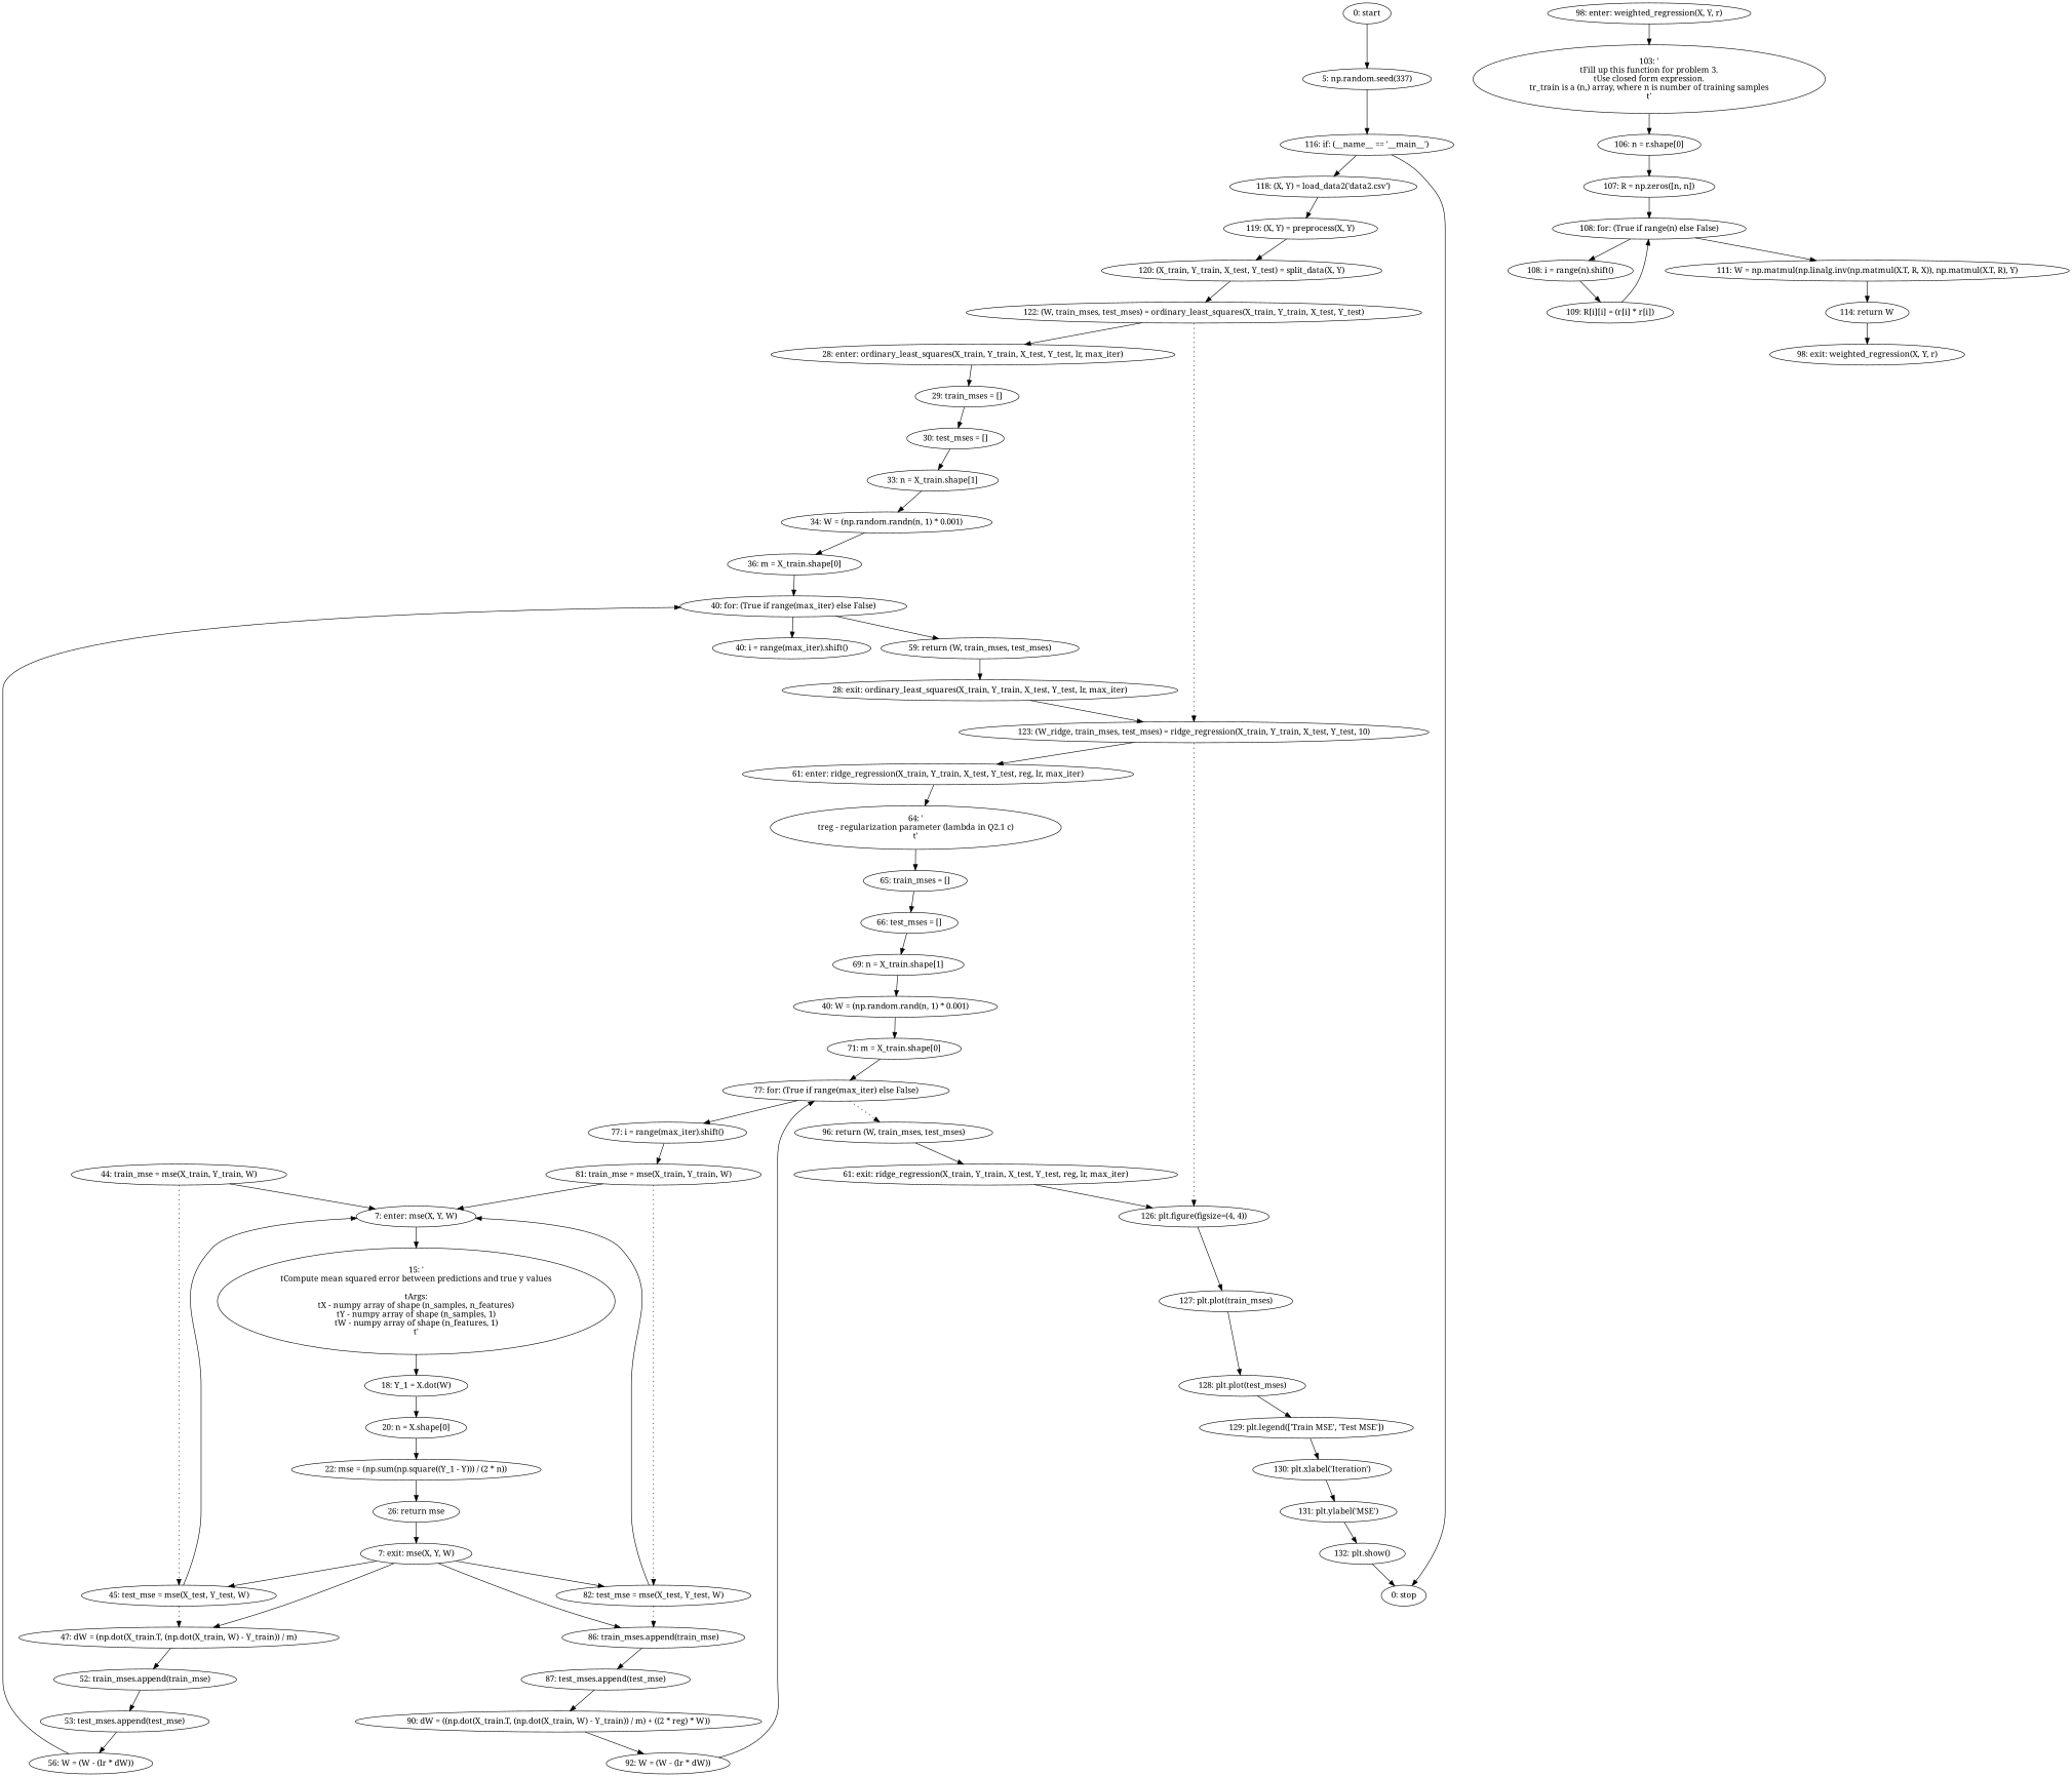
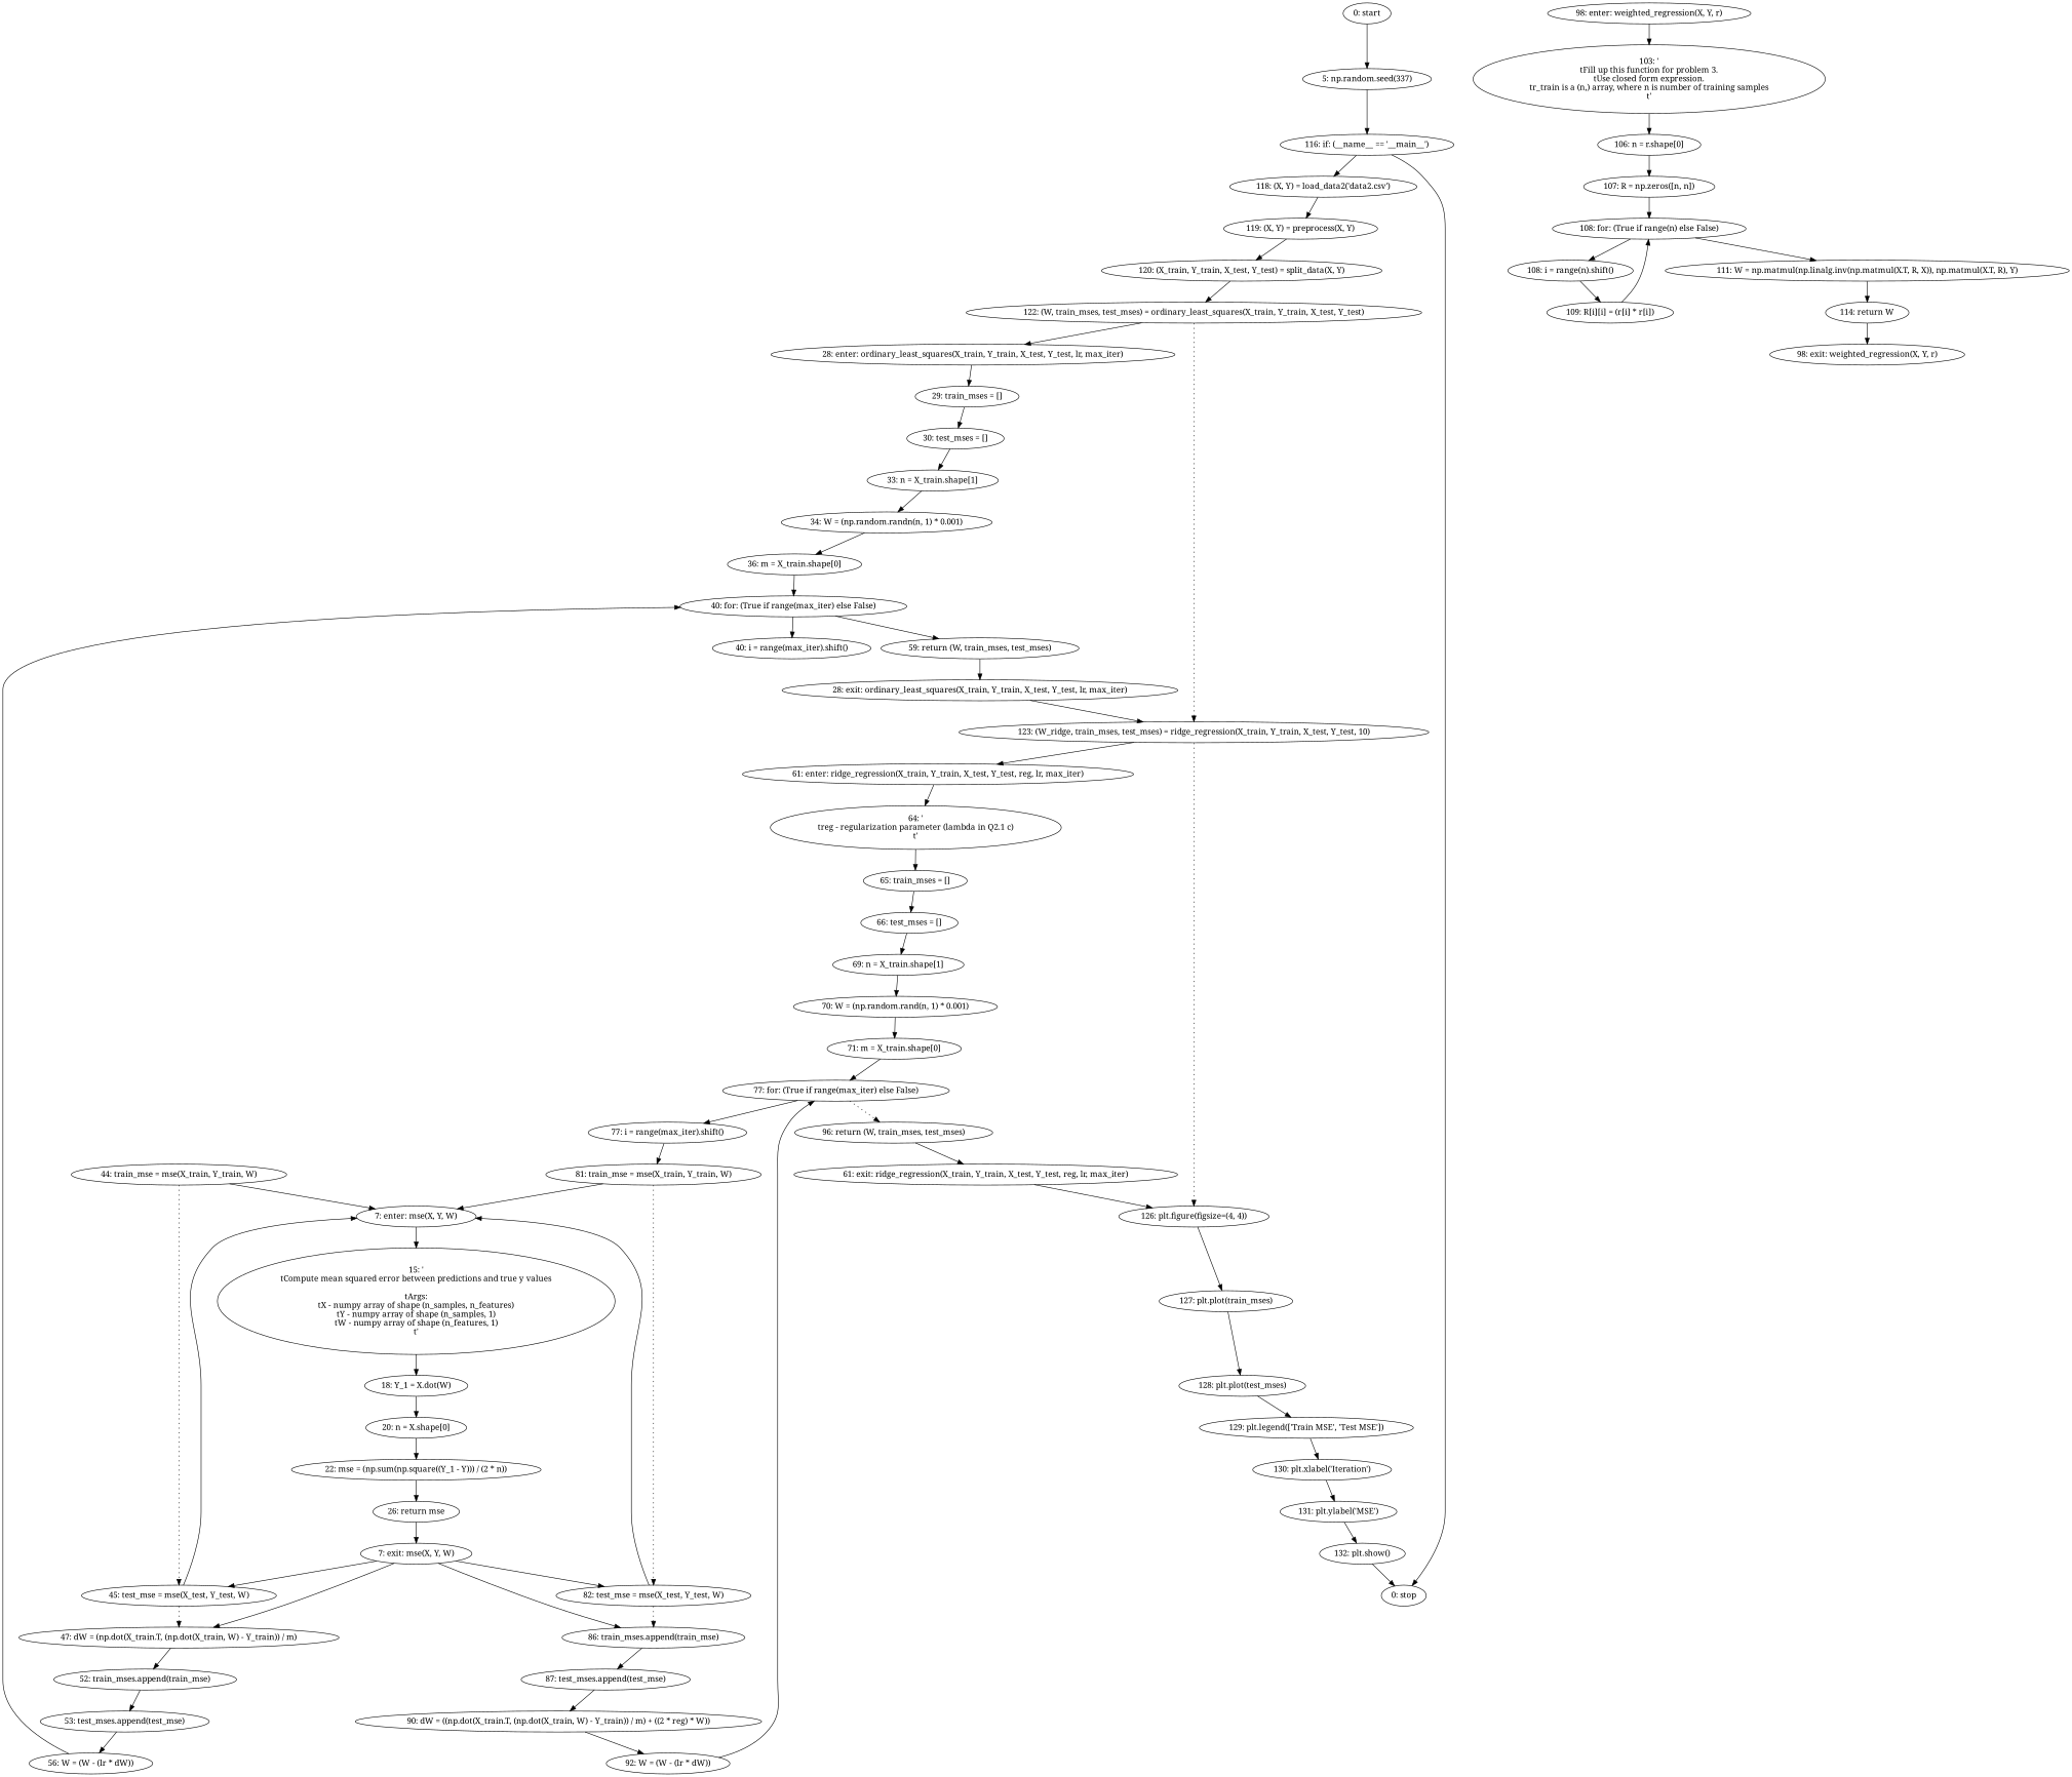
  strict digraph {
    fontname="Noto Serif"
    node [fontname="Noto Serif"]
    edge [fontname="Noto Serif"]
    n1 [label="0: start"]
    n2 [label="5: np.random.seed(337)"]
    n3 [label="116: if: (__name__ == '__main__')"]
    n4 [label="118: (X, Y) = load_data2('data2.csv')"]
    n5 [label="0: stop"]
    n6 [label="119: (X, Y) = preprocess(X, Y)"]
    n7 [label="120: (X_train, Y_train, X_test, Y_test) = split_data(X, Y)"]
    n8 [label="7: enter: mse(X, Y, W)"]
    n9 [label="15: '\n\tCompute mean squared error between predictions and true y values\n\n\tArgs:\n\tX - numpy array of shape (n_samples, n_features)\n\tY - numpy array of shape (n_samples, 1)\n\tW - numpy array of shape (n_features, 1)\n\t'"]
    n10 [label="18: Y_1 = X.dot(W)"]
    n11 [label="20: n = X.shape[0]"]
    n12 [label="22: mse = (np.sum(np.square((Y_1 - Y))) / (2 * n))"]
    n13 [label="44: train_mse = mse(X_train, Y_train, W)"]
    n14 [label="45: test_mse = mse(X_test, Y_test, W)"]
    n15 [label="47: dW = (np.dot(X_train.T, (np.dot(X_train, W) - Y_train)) / m)"]
    n16 [label="52: train_mses.append(train_mse)"]
    n17 [label="53: test_mses.append(test_mse)"]
    n18 [label="56: W = (W - (lr * dW))"]
    n19 [label="81: train_mse = mse(X_train, Y_train, W)"]
    n20 [label="82: test_mse = mse(X_test, Y_test, W)"]
    n21 [label="86: train_mses.append(train_mse)"]
    n22 [label="87: test_mses.append(test_mse)"]
    n23 [label="90: dW = ((np.dot(X_train.T, (np.dot(X_train, W) - Y_train)) / m) + ((2 * reg) * W))"]
    n24 [label="92: W = (W - (lr * dW))"]
    n25 [label="7: exit: mse(X, Y, W)"]
    n26 [label="26: return mse"]
    n27 [label="28: enter: ordinary_least_squares(X_train, Y_train, X_test, Y_test, lr, max_iter)"]
    n28 [label="29: train_mses = []"]
    n29 [label="30: test_mses = []"]
    n30 [label="33: n = X_train.shape[1]"]
    n31 [label="34: W = (np.random.randn(n, 1) * 0.001)"]
    n32 [label="122: (W, train_mses, test_mses) = ordinary_least_squares(X_train, Y_train, X_test, Y_test)"]
    n33 [label="123: (W_ridge, train_mses, test_mses) = ridge_regression(X_train, Y_train, X_test, Y_test, 10)"]
    n34 [label="61: enter: ridge_regression(X_train, Y_train, X_test, Y_test, reg, lr, max_iter)"]
    n35 [label="126: plt.figure(figsize=(4, 4))"]
    n36 [label="64: '\n\treg - regularization parameter (lambda in Q2.1 c)\n\t'"]
    n37 [label="127: plt.plot(train_mses)"]
    n38 [label="65: train_mses = []"]
    n39 [label="128: plt.plot(test_mses)"]
    n40 [label="28: exit: ordinary_least_squares(X_train, Y_train, X_test, Y_test, lr, max_iter)"]
    n41 [label="59: return (W, train_mses, test_mses)"]
    n42 [label="36: m = X_train.shape[0]"]
    n43 [label="40: for: (True if range(max_iter) else False)"]
    n44 [label="40: i = range(max_iter).shift()"]
    n45 [label="66: test_mses = []"]
    n46 [label="69: n = X_train.shape[1]"]
    n47 [label="129: plt.legend(['Train MSE', 'Test MSE'])"]
    n48 [label="61: exit: ridge_regression(X_train, Y_train, X_test, Y_test, reg, lr, max_iter)"]
    n49 [label="96: return (W, train_mses, test_mses)"]
-   n50 [label="40: W = (np.random.rand(n, 1) * 0.001)"]
+   n50 [label="70: W = (np.random.rand(n, 1) * 0.001)"]
    n51 [label="71: m = X_train.shape[0]"]
    n52 [label="77: for: (True if range(max_iter) else False)"]
    n53 [label="77: i = range(max_iter).shift()"]
    n54 [label="98: enter: weighted_regression(X, Y, r)"]
    n55 [label="103: '\n\tFill up this function for problem 3.\n\tUse closed form expression.\n\tr_train is a (n,) array, where n is number of training samples\n\t'"]
    n56 [label="106: n = r.shape[0]"]
    n57 [label="107: R = np.zeros([n, n])"]
    n58 [label="108: for: (True if range(n) else False)"]
    n59 [label="98: exit: weighted_regression(X, Y, r)"]
    n60 [label="114: return W"]
    n61 [label="108: i = range(n).shift()"]
    n62 [label="111: W = np.matmul(np.linalg.inv(np.matmul(X.T, R, X)), np.matmul(X.T, R), Y)"]
    n63 [label="109: R[i][i] = (r[i] * r[i])"]
    n64 [label="130: plt.xlabel('Iteration')"]
    n65 [label="131: plt.ylabel('MSE')"]
    n66 [label="132: plt.show()"]
    n1 -> n2
    n2 -> n3
    n3 -> n4
    n3 -> n5
    n4 -> n6
    n6 -> n7
    n7 -> n32
    n8 -> n9
    n9 -> n10
    n10 -> n11
    n11 -> n12
    n12 -> n26
    n13 -> n8
    n13 -> n14 [style=dotted weight=100]
    n14 -> n8
    n14 -> n15 [style=dotted weight=100]
    n15 -> n16
    n16 -> n17
    n17 -> n18
    n18 -> n43
    n19 -> n8
    n19 -> n20 [style=dotted weight=100]
    n20 -> n8
    n20 -> n21 [style=dotted weight=100]
    n21 -> n22
    n22 -> n23
    n23 -> n24
    n24 -> n52
    n25 -> n14
    n25 -> n15
    n25 -> n20
    n25 -> n21
    n26 -> n25
    n27 -> n28
    n28 -> n29
    n29 -> n30
    n30 -> n31
    n31 -> n42
    n32 -> n27
    n32 -> n33 [style=dotted weight=100]
    n33 -> n34
    n33 -> n35 [style=dotted weight=100]
    n34 -> n36
    n35 -> n37
    n36 -> n38
    n37 -> n39
    n38 -> n45
    n39 -> n47
    n40 -> n33
    n41 -> n40
    n42 -> n43
    n43 -> n41
    n43 -> n44
    n45 -> n46
    n46 -> n50
    n47 -> n64
    n48 -> n35
    n49 -> n48
    n50 -> n51
    n51 -> n52
    n52 -> n49 [style=dotted]
    n52 -> n53
    n53 -> n19
    n54 -> n55
    n55 -> n56
    n56 -> n57
    n57 -> n58
    n58 -> n61
    n58 -> n62
    n60 -> n59
    n61 -> n63
    n62 -> n60
    n63 -> n58
    n64 -> n65
    n65 -> n66
    n66 -> n5
  }
